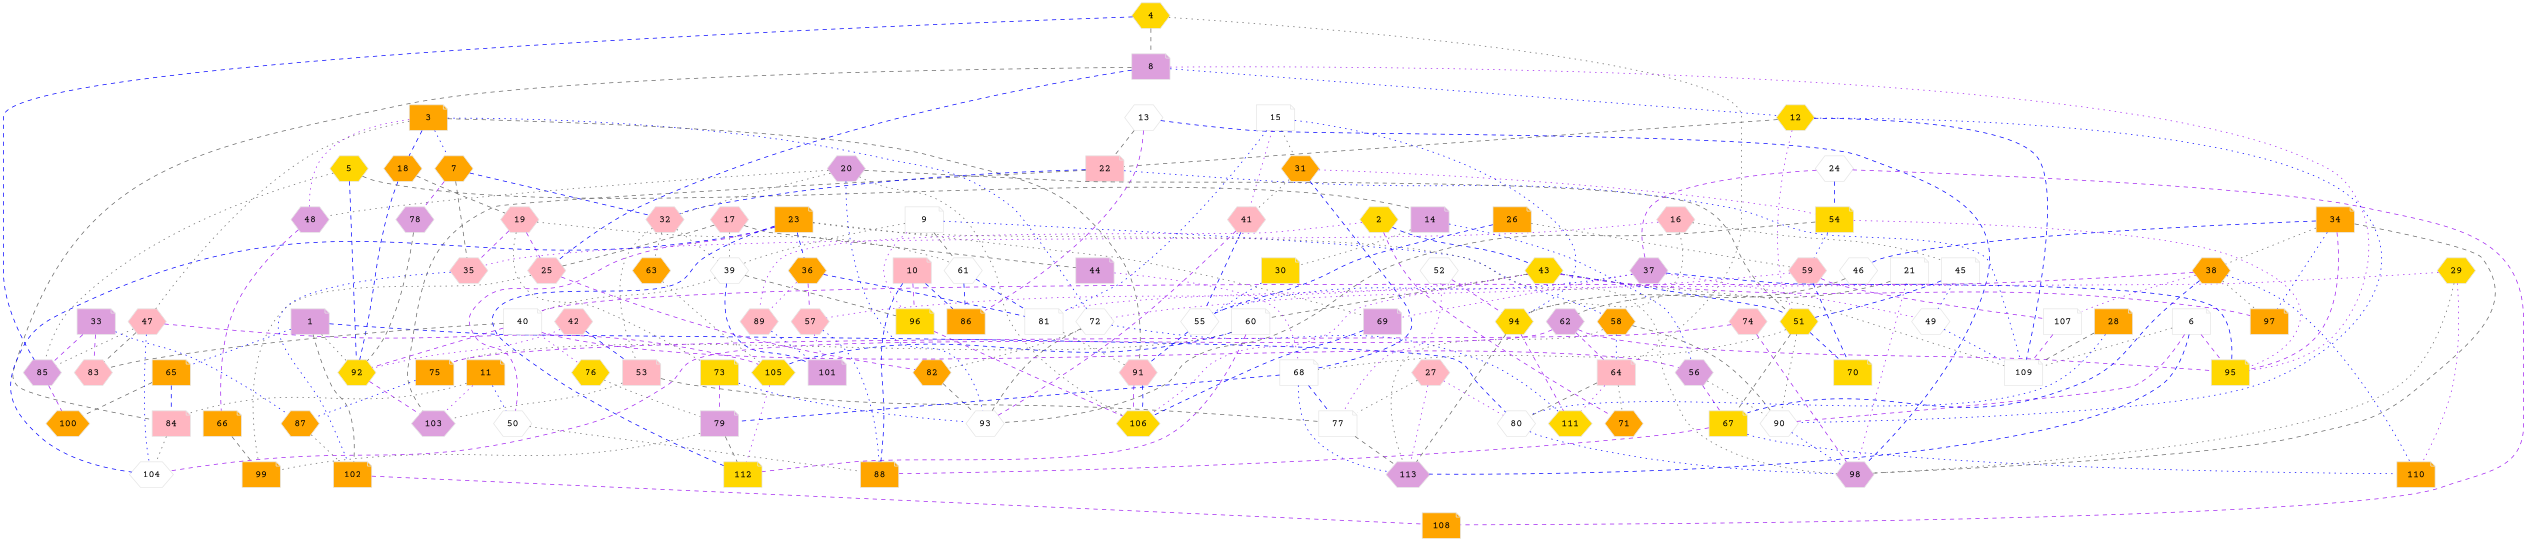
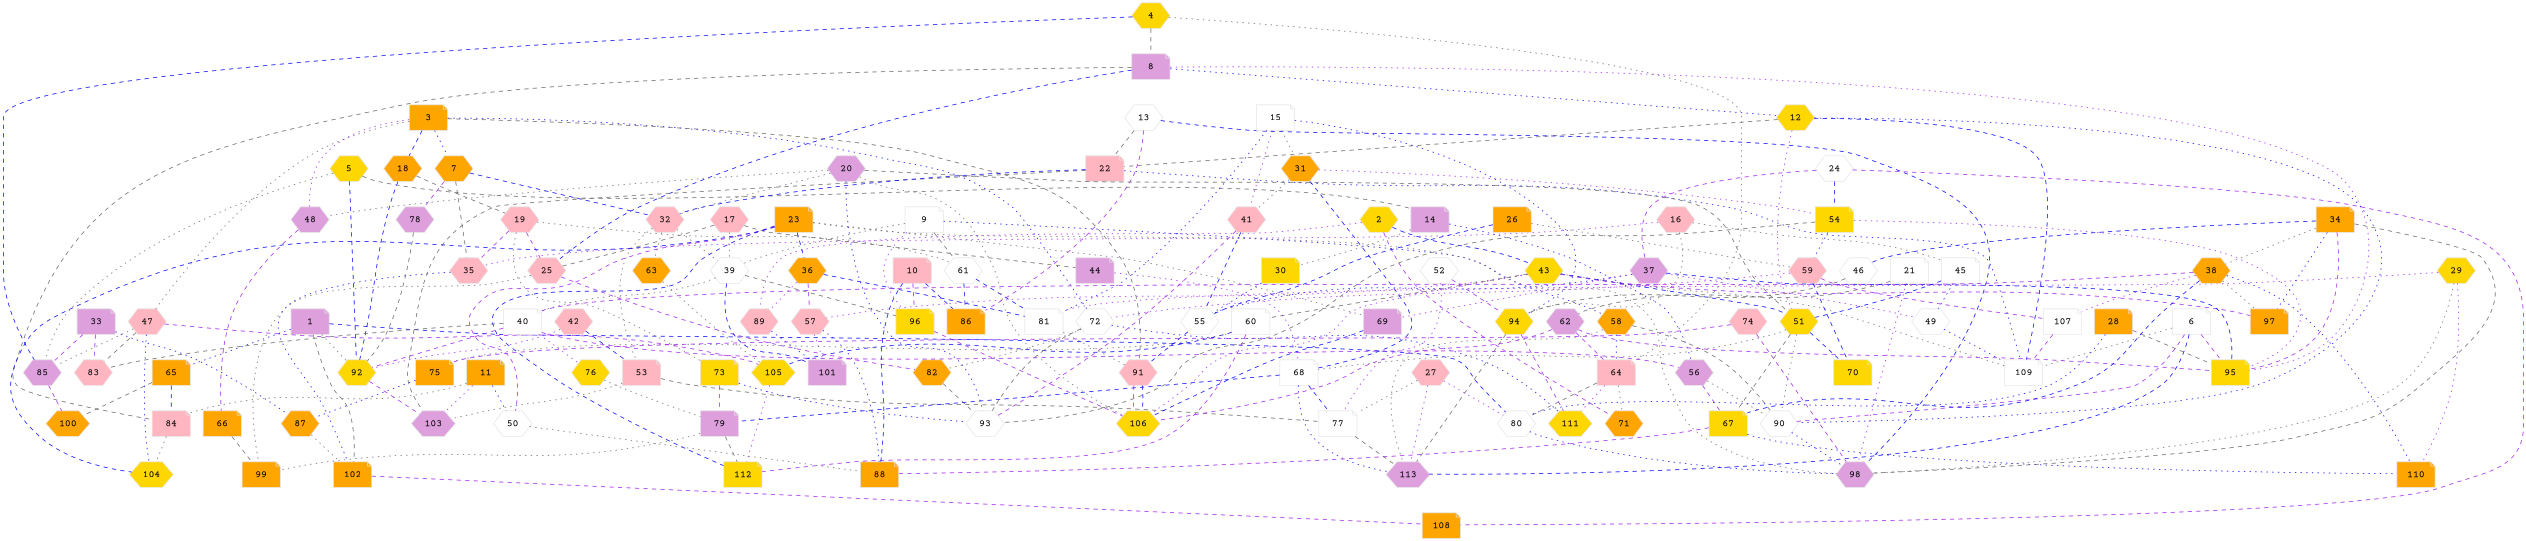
  graph {
    fontname="Courier Prime"
    node [color=gray90 fillcolor=orange fontname="Courier Prime" shape=hexagon style=filled]
    edge [color=gray40 fontname="Courier Prime" style=dashed]
    1 [fillcolor=plum shape=note]
    65 [shape=note]
    80 [fillcolor=white]
    92 [fillcolor=gold]
    102 [shape=note]
    84 [fillcolor=lightpink shape=note]
    100
    98 [fillcolor=plum]
    103 [fillcolor=plum]
    108 [shape=note]
    2 [fillcolor=gold]
    43 [fillcolor=gold]
    71
    89 [fillcolor=lightpink]
    109 [fillcolor=white shape=note]
    51 [fillcolor=gold]
    106 [fillcolor=gold]
    97 [shape=note]
    57 [fillcolor=lightpink]
    60 [fillcolor=white shape=note]
    101 [fillcolor=plum shape=note]
    3 [shape=note]
    7
    18
    47 [fillcolor=lightpink]
    48 [fillcolor=plum]
    72 [fillcolor=white]
    91 [fillcolor=lightpink]
    32 [fillcolor=lightpink]
    35 [fillcolor=lightpink]
    78 [fillcolor=plum]
    19 [fillcolor=lightpink]
    85 [fillcolor=plum]
-   104 [fillcolor=white]
+   104 [fillcolor=gold]
    83 [fillcolor=lightpink]
    105 [fillcolor=gold]
    66 [shape=note]
    93 [fillcolor=white]
    82
    111 [fillcolor=gold]
    4 [fillcolor=gold]
    8 [fillcolor=plum shape=note]
    64 [fillcolor=lightpink shape=note]
    95 [fillcolor=gold shape=note]
    12 [fillcolor=gold]
    25 [fillcolor=lightpink]
    5 [fillcolor=gold]
    14 [fillcolor=plum shape=note]
    30 [fillcolor=gold shape=note]
    56 [fillcolor=plum]
    6 [fillcolor=white shape=note]
    90 [fillcolor=white]
    113 [fillcolor=plum]
    39 [fillcolor=white]
    53 [fillcolor=lightpink shape=note]
    63
    22 [fillcolor=lightpink shape=note]
    99 [shape=note]
    9 [fillcolor=white shape=note]
    58
    61 [fillcolor=white]
    96 [fillcolor=gold shape=note]
    40 [fillcolor=white shape=note]
    86 [shape=note]
    81 [fillcolor=white shape=note]
    10 [fillcolor=lightpink shape=note]
    88 [shape=note]
    11 [shape=note]
    50 [fillcolor=white]
    68 [fillcolor=white shape=note]
    67 [fillcolor=gold shape=note]
    70 [fillcolor=gold shape=note]
    13 [fillcolor=white]
    55 [fillcolor=white]
    15 [fillcolor=white shape=note]
    31
    41 [fillcolor=lightpink]
    94 [fillcolor=gold]
    54 [fillcolor=gold shape=note]
    16 [fillcolor=lightpink]
    45 [fillcolor=white shape=note]
    49 [fillcolor=white]
    17 [fillcolor=lightpink]
    44 [fillcolor=plum shape=note]
    73 [fillcolor=gold shape=note]
    79 [fillcolor=plum shape=note]
    20 [fillcolor=plum]
    21 [fillcolor=white shape=note]
    62 [fillcolor=plum]
    23 [shape=note]
    36
    69 [fillcolor=plum shape=note]
    112 [fillcolor=gold shape=note]
    24 [fillcolor=white]
    37 [fillcolor=plum]
    59 [fillcolor=lightpink]
    26 [shape=note]
    107 [fillcolor=white shape=note]
    27 [fillcolor=lightpink]
    77 [fillcolor=white shape=note]
    28 [shape=note]
    29 [fillcolor=gold]
    110 [shape=note]
    33 [fillcolor=plum shape=note]
    87
    34 [shape=note]
    38
    46 [fillcolor=white]
    76 [fillcolor=gold]
    42 [fillcolor=lightpink]
    75 [shape=note]
    52 [fillcolor=white]
    74 [fillcolor=lightpink]
    1 -- 65 [color=blue style=dotted]
    1 -- 80 [color=blue]
    1 -- 92 [style=dotted]
    1 -- 102
    65 -- 84 [color=blue]
    65 -- 100
    80 -- 98 [color=blue style=dotted]
    92 -- 103 [color=purple]
    102 -- 108 [color=purple]
    84 -- 104 [style=dotted]
    2 -- 43 [color=blue]
    2 -- 71 [color=purple]
    2 -- 89 [color=purple style=dotted]
    43 -- 109 [style=dotted]
    43 -- 51 [color=blue]
    43 -- 106 [color=purple style=dotted]
    43 -- 97 [color=purple]
    43 -- 57 [color=purple style=dotted]
    43 -- 60
    89 -- 101 [color=blue style=dotted]
    51 -- 90 [style=dotted]
    51 -- 68 [style=dotted]
    51 -- 67
    51 -- 70 [color=blue]
    57 -- 101 [color=purple style=dotted]
    57 -- 88 [color=blue style=dotted]
    60 -- 105 [color=blue]
    60 -- 112 [color=purple]
    60 -- 75 [style=dotted]
    3 -- 7 [color=blue style=dotted]
    3 -- 18 [color=blue]
    3 -- 47 [style=dotted]
    3 -- 48 [color=purple style=dotted]
    3 -- 72 [color=blue style=dotted]
    3 -- 91
    7 -- 32 [color=blue]
    7 -- 35
    7 -- 78 [color=purple]
    18 -- 92 [color=blue]
    18 -- 19
    47 -- 85 [style=dotted]
    47 -- 104 [color=blue style=dotted]
    47 -- 83
    47 -- 105 [color=purple]
    48 -- 66 [color=purple]
    72 -- 93
    72 -- 82 [style=dotted]
    72 -- 111 [color=blue style=dotted]
    91 -- 106 [color=purple]
    91 -- 106 [color=blue]
    32 -- 39 [style=dotted]
    32 -- 53 [style=dotted]
    32 -- 63 [style=dotted]
    35 -- 102 [color=blue style=dotted]
    78 -- 92
    19 -- 35 [color=purple]
    19 -- 25 [color=purple]
    19 -- 61 [style=dotted]
    19 -- 73 [style=dotted]
    85 -- 100 [color=purple]
    105 -- 112 [color=purple style=dotted]
    66 -- 99
    82 -- 93
    4 -- 85 [color=blue]
    4 -- 8
    4 -- 64 [style=dotted]
    8 -- 84
    8 -- 95 [color=purple style=dotted]
    8 -- 12 [color=blue style=dotted]
    8 -- 25 [color=blue]
    64 -- 80
    64 -- 71 [style=dotted]
    64 -- 111 [color=purple style=dotted]
    12 -- 109 [color=blue]
    12 -- 51 [color=purple style=dotted]
    12 -- 90 [color=blue style=dotted]
    12 -- 22
    25 -- 82 [color=purple]
    25 -- 99 [style=dotted]
    5 -- 92 [color=blue]
    5 -- 85 [style=dotted]
    5 -- 14
    14 -- 30 [style=dotted]
    14 -- 56 [color=blue style=dotted]
    30 -- 55 [color=blue style=dotted]
    56 -- 90 [style=dotted]
    56 -- 67 [color=purple]
    6 -- 109 [style=dotted]
    6 -- 95 [color=purple]
    6 -- 90 [color=purple]
    6 -- 113 [color=blue]
    90 -- 98 [color=blue style=dotted]
    39 -- 101 [color=blue]
    39 -- 96
    39 -- 40 [style=dotted]
    53 -- 103 [style=dotted]
    53 -- 77
    63 -- 105 [style=dotted]
    22 -- 103
    22 -- 109 [color=blue style=dotted]
    22 -- 32 [color=blue]
    9 -- 39 [style=dotted]
    9 -- 58 [color=blue style=dotted]
    9 -- 61
    9 -- 96 [color=purple style=dotted]
    58 -- 64 [color=blue style=dotted]
    58 -- 90
    58 -- 113 [style=dotted]
    61 -- 86 [color=blue]
    61 -- 81 [color=blue]
    96 -- 106 [color=purple]
    40 -- 92 [color=purple]
    40 -- 83
    40 -- 56 [color=purple]
    40 -- 76 [color=purple style=dotted]
    81 -- 91 [style=dotted]
    10 -- 96 [color=purple]
    10 -- 86 [color=blue]
    10 -- 88 [color=blue]
    11 -- 84 [style=dotted]
    11 -- 103 [color=purple style=dotted]
    11 -- 50 [color=blue style=dotted]
    50 -- 88 [style=dotted]
    68 -- 113 [color=blue style=dotted]
    68 -- 79 [color=blue]
    68 -- 77 [color=blue]
    67 -- 88 [color=purple]
    67 -- 110 [color=blue style=dotted]
    13 -- 98 [color=blue]
    13 -- 22
    13 -- 86 [color=purple]
    55 -- 91 [color=blue]
    15 -- 81 [color=blue style=dotted]
    15 -- 31 [style=dotted]
    15 -- 41 [color=purple style=dotted]
    15 -- 94 [color=blue style=dotted]
    31 -- 68 [color=blue]
    31 -- 41 [style=dotted]
    31 -- 54 [color=purple style=dotted]
    41 -- 93 [color=purple]
    41 -- 55 [color=blue]
    94 -- 111 [color=purple]
    94 -- 113
    54 -- 93
    54 -- 95 [color=purple style=dotted]
    54 -- 59 [color=blue style=dotted]
    16 -- 35 [color=purple style=dotted]
    16 -- 94 [style=dotted]
    16 -- 45 [style=dotted]
    45 -- 51 [color=blue]
    45 -- 49 [color=blue style=dotted]
    49 -- 109 [color=blue style=dotted]
    17 -- 25
    17 -- 39 [style=dotted]
    17 -- 44
    44 -- 68 [color=purple style=dotted]
    73 -- 93 [color=blue style=dotted]
    73 -- 79 [color=purple]
    79 -- 99 [style=dotted]
    79 -- 112
    20 -- 51
    20 -- 106 [style=dotted]
    20 -- 48 [style=dotted]
    20 -- 32 [style=dotted]
    20 -- 93 [color=blue style=dotted]
    21 -- 98 [color=purple style=dotted]
    21 -- 62
-   62 -- 104 [color=purple]
+   62 -- 106 [color=purple]
    62 -- 64 [color=purple]
    62 -- 95 [color=purple]
    23 -- 98 [style=dotted]
    23 -- 104 [color=blue]
    23 -- 50 [color=purple]
    23 -- 36 [color=blue]
    23 -- 69 [style=dotted]
    23 -- 112 [color=blue]
    36 -- 89 [color=purple style=dotted]
    36 -- 57 [color=purple]
    36 -- 81 [color=blue]
    69 -- 106 [color=blue]
    24 -- 108 [color=purple]
    24 -- 54 [color=blue]
    24 -- 37 [color=purple]
    37 -- 95 [color=blue]
    37 -- 55 [color=blue style=dotted]
    37 -- 49 [color=purple style=dotted]
    37 -- 69 [color=purple style=dotted]
    59 -- 72 [color=purple style=dotted]
    59 -- 70 [color=blue]
    59 -- 107 [color=purple]
    26 -- 55 [color=blue]
    26 -- 59 [style=dotted]
    107 -- 109 [color=purple]
    27 -- 80 [color=purple style=dotted]
    27 -- 113 [color=purple style=dotted]
    27 -- 77 [style=dotted]
    77 -- 113
    28 -- 80 [color=blue style=dotted]
-   28 -- 109
+   28 -- 95
    29 -- 98 [style=dotted]
    29 -- 81 [color=purple style=dotted]
    29 -- 110 [color=purple style=dotted]
    33 -- 85 [color=purple]
    33 -- 83 [color=purple]
    33 -- 87 [color=blue style=dotted]
    87 -- 102 [style=dotted]
    34 -- 98
    34 -- 97 [color=blue style=dotted]
    34 -- 95 [color=purple]
    34 -- 38 [style=dotted]
    34 -- 46 [color=blue]
    38 -- 97 [style=dotted]
    38 -- 40 [color=purple]
    38 -- 67 [color=blue]
    38 -- 107 [color=purple style=dotted]
    38 -- 110 [color=blue style=dotted]
    46 -- 94
    76 -- 79 [style=dotted]
    42 -- 92 [color=purple style=dotted]
    42 -- 53 [color=blue]
    75 -- 87 [color=blue style=dotted]
    52 -- 94 [color=purple]
    52 -- 77 [color=purple style=dotted]
    74 -- 98 [color=purple]
    74 -- 75 [color=purple]
  }
